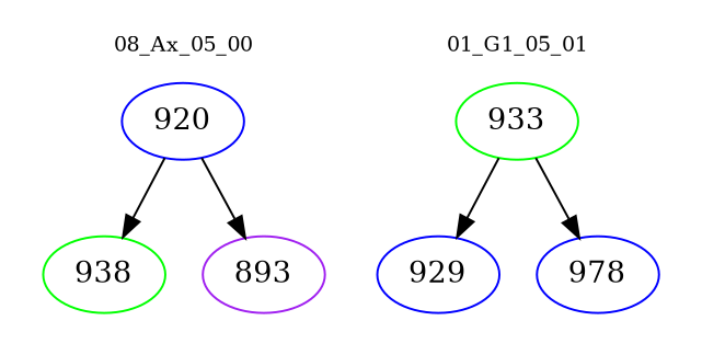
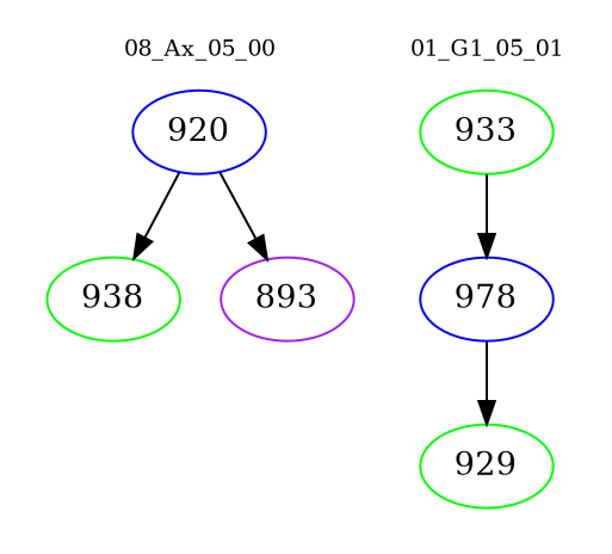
  digraph {
    node [color=blue]
    edge [color=black]
    n1 [label=920]
    n2 [color=green label=938]
    n3 [color=purple label=893]
    n4 [color=green label=933]
-   n5 [label=929]
+   n5 [color=green label=929]
    n6 [label=978]
    subgraph cluster_1 {
      color=white
      fontsize=10
      label="08_Ax_05_00"
      n1
      n2
      n3
    }
    subgraph cluster_2 {
      color=white
      fontsize=10
      label="01_G1_05_01"
      n4
      n5
      n6
    }
    n1 -> n2
    n1 -> n3
-   n4 -> n5
+   n6 -> n5
    n4 -> n6
  }
